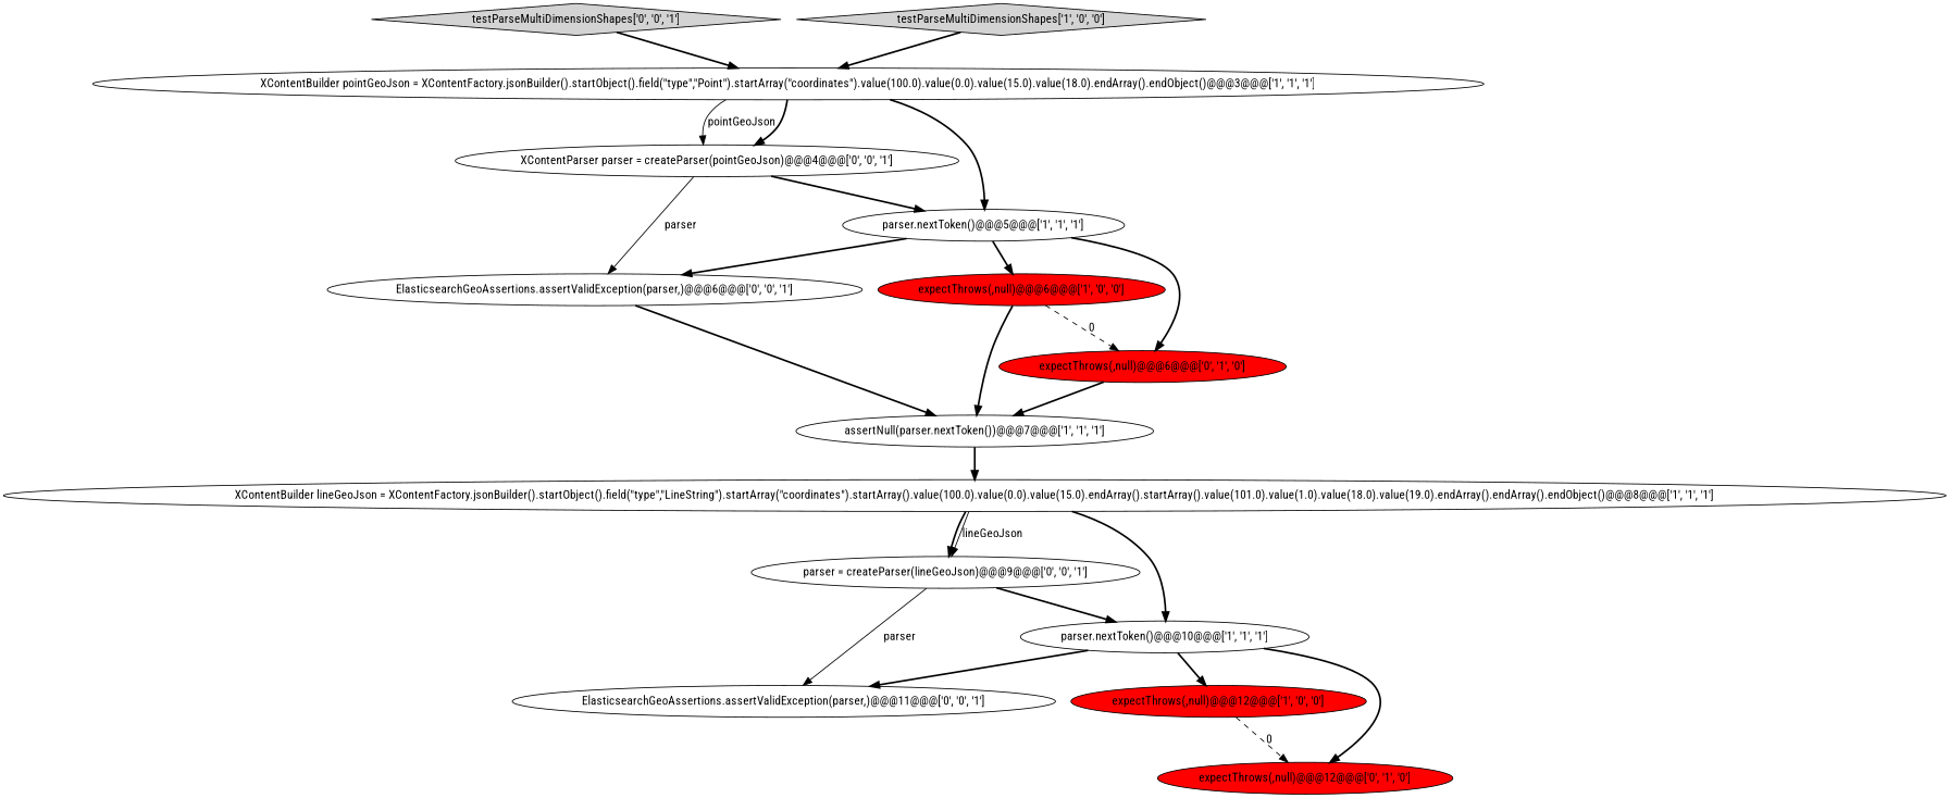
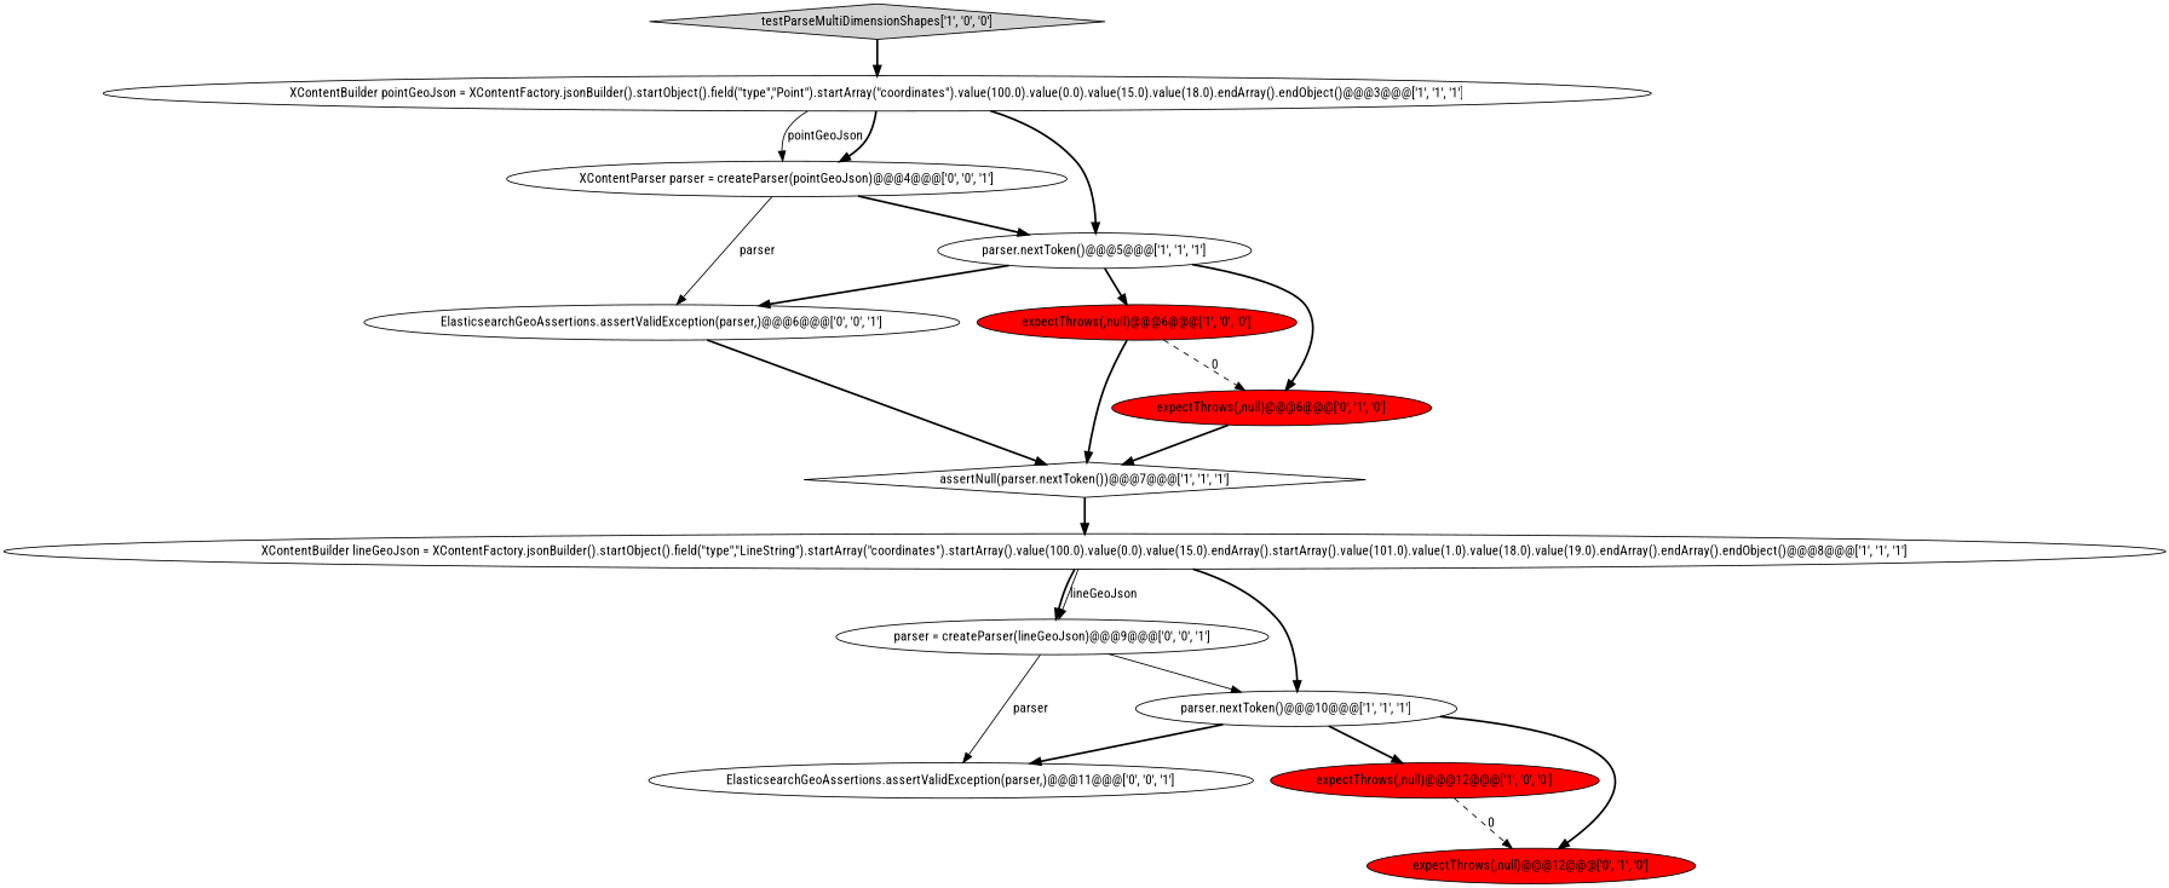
  digraph {
    fontname="Roboto Condensed"
    node [fillcolor=white fontname="Roboto Condensed" shape=ellipse style=filled]
    edge [fontname="Roboto Condensed" style=bold]
    n1 [label="ElasticsearchGeoAssertions.assertValidException(parser,)@@@6@@@['0', '0', '1']"]
-   n2 [label="assertNull(parser.nextToken())@@@7@@@['1', '1', '1']"]
+   n2 [label="assertNull(parser.nextToken())@@@7@@@['1', '1', '1']" shape=diamond]
    n3 [label="XContentBuilder lineGeoJson = XContentFactory.jsonBuilder().startObject().field(\"type\",\"LineString\").startArray(\"coordinates\").startArray().value(100.0).value(0.0).value(15.0).endArray().startArray().value(101.0).value(1.0).value(18.0).value(19.0).endArray().endArray().endObject()@@@8@@@['1', '1', '1']"]
    n4 [label="XContentBuilder pointGeoJson = XContentFactory.jsonBuilder().startObject().field(\"type\",\"Point\").startArray(\"coordinates\").value(100.0).value(0.0).value(15.0).value(18.0).endArray().endObject()@@@3@@@['1', '1', '1']"]
    n5 [label="XContentParser parser = createParser(pointGeoJson)@@@4@@@['0', '0', '1']"]
    n6 [label="parser.nextToken()@@@5@@@['1', '1', '1']"]
-   n7 [fillcolor=lightgray label="testParseMultiDimensionShapes['0', '0', '1']" shape=diamond]
    n8 [fillcolor=red label="expectThrows(,null)@@@6@@@['1', '0', '0']"]
    n9 [fillcolor=red label="expectThrows(,null)@@@6@@@['0', '1', '0']"]
    n10 [fillcolor=red label="expectThrows(,null)@@@12@@@['1', '0', '0']"]
    n11 [fillcolor=red label="expectThrows(,null)@@@12@@@['0', '1', '0']"]
    n12 [label="ElasticsearchGeoAssertions.assertValidException(parser,)@@@11@@@['0', '0', '1']"]
    n13 [label="parser = createParser(lineGeoJson)@@@9@@@['0', '0', '1']"]
    n14 [label="parser.nextToken()@@@10@@@['1', '1', '1']"]
    n15 [fillcolor=lightgray label="testParseMultiDimensionShapes['1', '0', '0']" shape=diamond]
    n1 -> n2
    n2 -> n3
    n3 -> n13
    n3 -> n13 [label=lineGeoJson style=solid]
    n3 -> n14
    n4 -> n5 [label=pointGeoJson style=solid]
    n4 -> n5
    n4 -> n6
    n5 -> n1 [label=parser style=solid]
    n5 -> n6
    n6 -> n1
    n6 -> n8
    n6 -> n9
-   n7 -> n4
    n8 -> n2
    n8 -> n9 [label=0 style=dashed]
    n9 -> n2
    n10 -> n11 [label=0 style=dashed]
    n13 -> n12 [label=parser style=solid]
-   n13 -> n14
+   n13 -> n14 [style=solid]
    n14 -> n10
    n14 -> n11
    n14 -> n12
    n15 -> n4
  }
